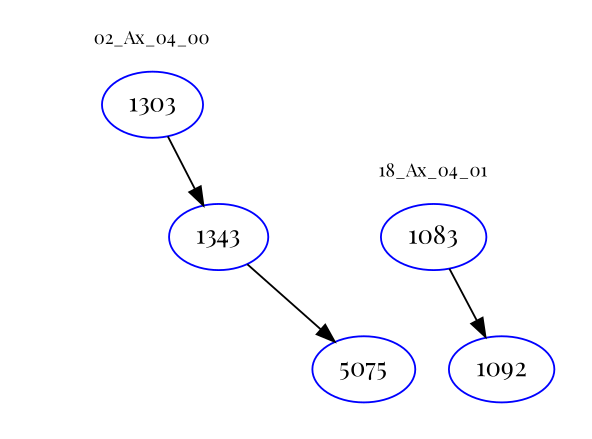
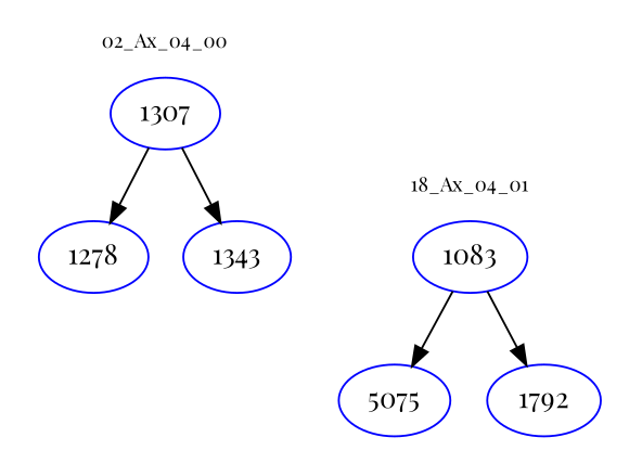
  digraph {
    fontname="Playfair Display"
    node [color=blue fontname="Playfair Display"]
    edge [color=black fontname="Playfair Display"]
-   n1 [label=1303]
+   n1 [label=1307]
+   n2 [label=1278]
    n3 [label=1343]
    n4 [label=1083]
    n5 [label=5075]
-   n6 [label=1092]
+   n6 [label=1792]
    subgraph cluster_1 {
      color=white
      fontsize=10
      label="02_Ax_04_00"
      n1
+     n2
      n3
    }
    subgraph cluster_2 {
      color=white
      fontsize=10
      label="18_Ax_04_01"
      n4
      n5
      n6
    }
+   n1 -> n2
    n1 -> n3
-   n3 -> n5
+   n4 -> n5
    n4 -> n6
  }
